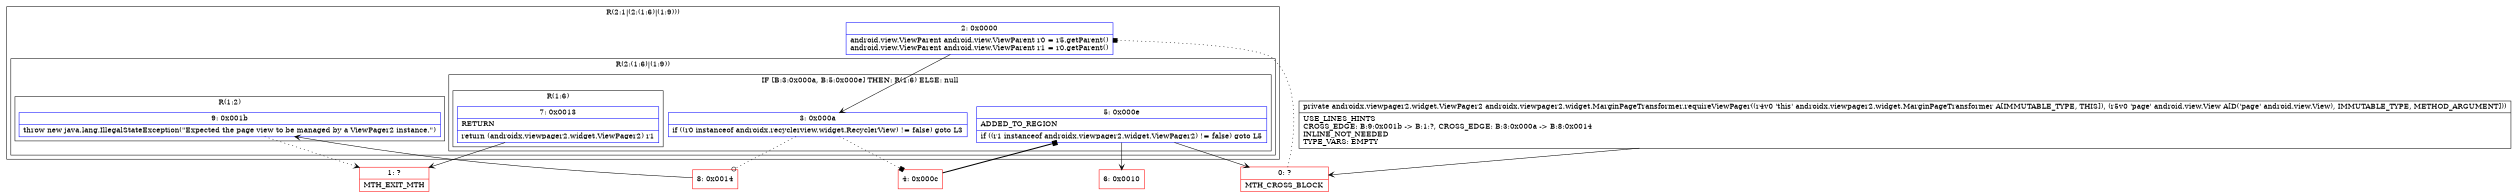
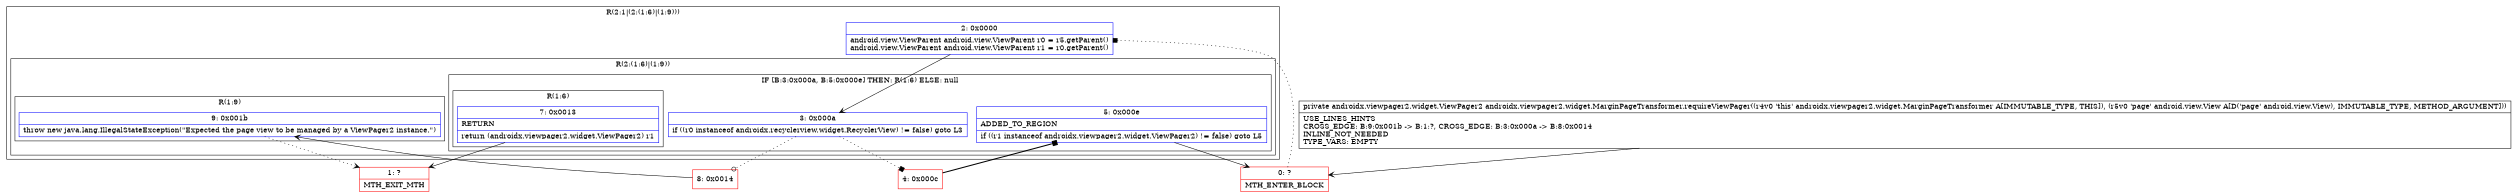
  digraph {
    node [color=blue shape=record]
    edge [arrowhead=vee style=solid]
    n1 [label="{7\:\ 0x0013|RETURN\l|return (androidx.viewpager2.widget.ViewPager2) r1\l}"]
    n2 [label="{3\:\ 0x000a|if ((r0 instanceof androidx.recyclerview.widget.RecyclerView) != false) goto L3\l}"]
    n3 [label="{5\:\ 0x000e|ADDED_TO_REGION\l|if ((r1 instanceof androidx.viewpager2.widget.ViewPager2) != false) goto L5\l}"]
    n4 [label="{9\:\ 0x001b|throw new java.lang.IllegalStateException(\"Expected the page view to be managed by a ViewPager2 instance.\")\l}"]
    n5 [label="{2\:\ 0x0000|android.view.ViewParent android.view.ViewParent r0 = r5.getParent()\landroid.view.ViewParent android.view.ViewParent r1 = r0.getParent()\l}"]
    n6 [color=red label="{1\:\ ?|MTH_EXIT_MTH\l}"]
    n7 [color=red label="{4\:\ 0x000c}"]
    n8 [color=red label="{8\:\ 0x0014}"]
-   n9 [color=red label="{6\:\ 0x0010}"]
-   n10 [color=red label="{0\:\ ?|MTH_CROSS_BLOCK\l}"]
+   n10 [color=red label="{0\:\ ?|MTH_ENTER_BLOCK\l}"]
    n11 [label="{private androidx.viewpager2.widget.ViewPager2 androidx.viewpager2.widget.MarginPageTransformer.requireViewPager((r4v0 'this' androidx.viewpager2.widget.MarginPageTransformer A[IMMUTABLE_TYPE, THIS]), (r5v0 'page' android.view.View A[D('page' android.view.View), IMMUTABLE_TYPE, METHOD_ARGUMENT]))  | USE_LINES_HINTS\lCROSS_EDGE: B:9:0x001b \-\> B:1:?, CROSS_EDGE: B:3:0x000a \-\> B:8:0x0014\lINLINE_NOT_NEEDED\lTYPE_VARS: EMPTY\l}" color=""]
    subgraph cluster_1 {
      label="R(2:1|(2:(1:6)|(1:9)))"
      n5
      subgraph cluster_2 {
        label="R(2:(1:6)|(1:9))"
        subgraph cluster_3 {
          label="IF [B:3:0x000a, B:5:0x000e] THEN: R(1:6) ELSE: null"
          n2
          n3
          subgraph cluster_4 {
            label="R(1:6)"
            n1
          }
        }
        subgraph cluster_5 {
-         label="R(1:2)"
+         label="R(1:9)"
          n4
        }
      }
    }
    n1 -> n6
    n2 -> n7 [arrowhead=box style=dotted]
    n2 -> n8 [arrowhead=odot style=dotted]
-   n3 -> n9
    n3 -> n10
    n4 -> n6 [style=dotted]
    n5 -> n2
    n7 -> n3 [arrowhead=box style=bold]
    n8 -> n4
    n10 -> n5 [arrowhead=box style=dotted]
    n11 -> n10
  }
